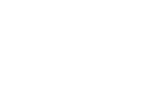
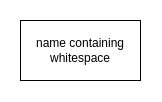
  <mxCell id="0" />
  <mxCell id="1" parent="0" />
+ <mxCell id="2" value="name containing whitespace" style="rounded=0;whiteSpace=wrap;html=1;" vertex="1" parent="1"><mxGeometry x="20" y="20" width="120" height="60" as="geometry" /></mxCell>
